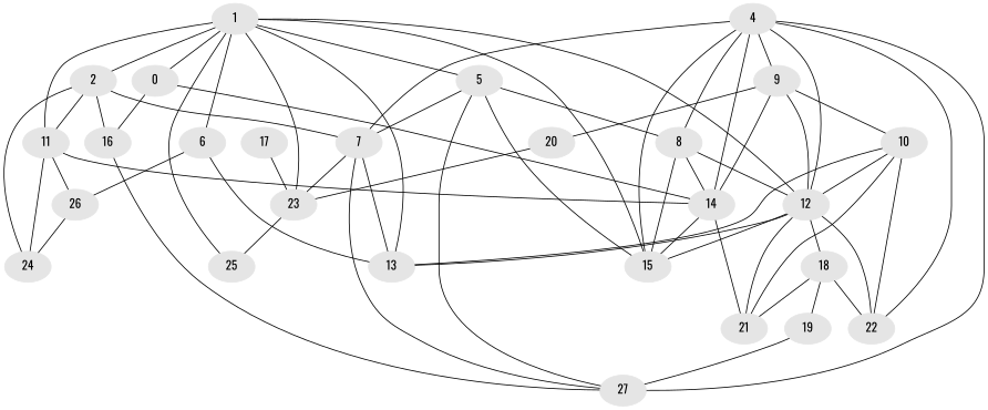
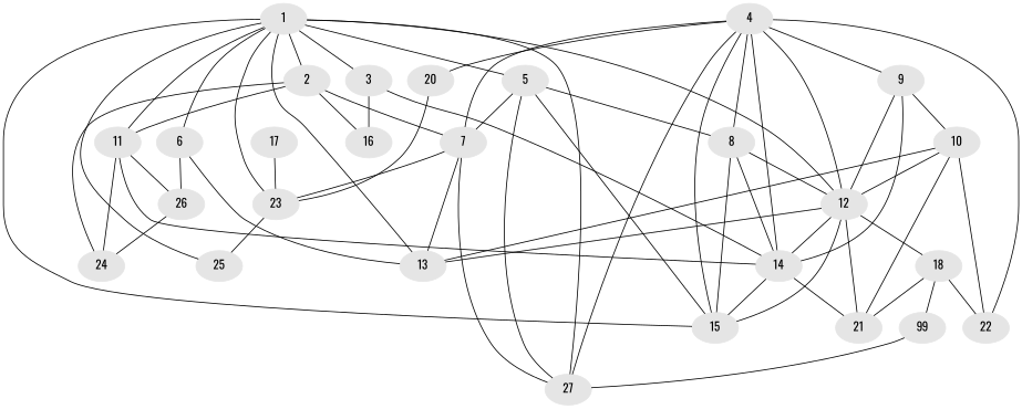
  graph {
    fontname=Oswald
    node [color=gray90 fontname=Oswald style=filled]
    edge [fontname=Oswald weight=1.0]
    1
    2
-   3 [label=0]
+   3
    5
    6
    11
    12
    13
    15
    23
    25
    27
    7
    16
    24
    14
    8
    26
    21
    18
    4
    9
    22
    10
    20
-   19
+   19 [label=99]
    17
    1 -- 2 [weight=2.0]
    1 -- 3
    1 -- 5
    1 -- 6
    1 -- 11 [weight=2.0]
    1 -- 12 [weight=2.0]
    1 -- 13
    1 -- 15
    1 -- 23
    1 -- 25
-   16 -- 27
+   1 -- 27
    2 -- 11 [weight=2.0]
    2 -- 7 [weight=2.0]
    2 -- 16
    2 -- 24
    3 -- 16
    3 -- 14
    5 -- 15
    5 -- 27
    5 -- 7
    5 -- 8
    6 -- 13
    6 -- 26
    11 -- 24
    11 -- 14
    11 -- 26
    12 -- 13
    12 -- 15
-   12 -- 22 [weight=2.0]
+   12 -- 14 [weight=2.0]
    12 -- 21
    12 -- 18
    23 -- 25
    7 -- 13
    7 -- 23
    7 -- 27
    14 -- 15
    14 -- 21 [weight=2.0]
    8 -- 12 [weight=2.0]
    8 -- 15
    8 -- 14
    26 -- 24
    18 -- 21
    18 -- 22
    18 -- 19
    4 -- 12
    4 -- 15
    4 -- 27 [weight=2.0]
    4 -- 7
    4 -- 14
    4 -- 8 [weight=2.0]
    4 -- 9
    4 -- 22
    9 -- 12
    9 -- 14
    9 -- 10
-   9 -- 20
+   4 -- 20
    10 -- 12 [weight=2.0]
    10 -- 13 [weight=2.0]
    10 -- 21
    10 -- 22
    20 -- 23
    19 -- 27
    17 -- 23
  }
